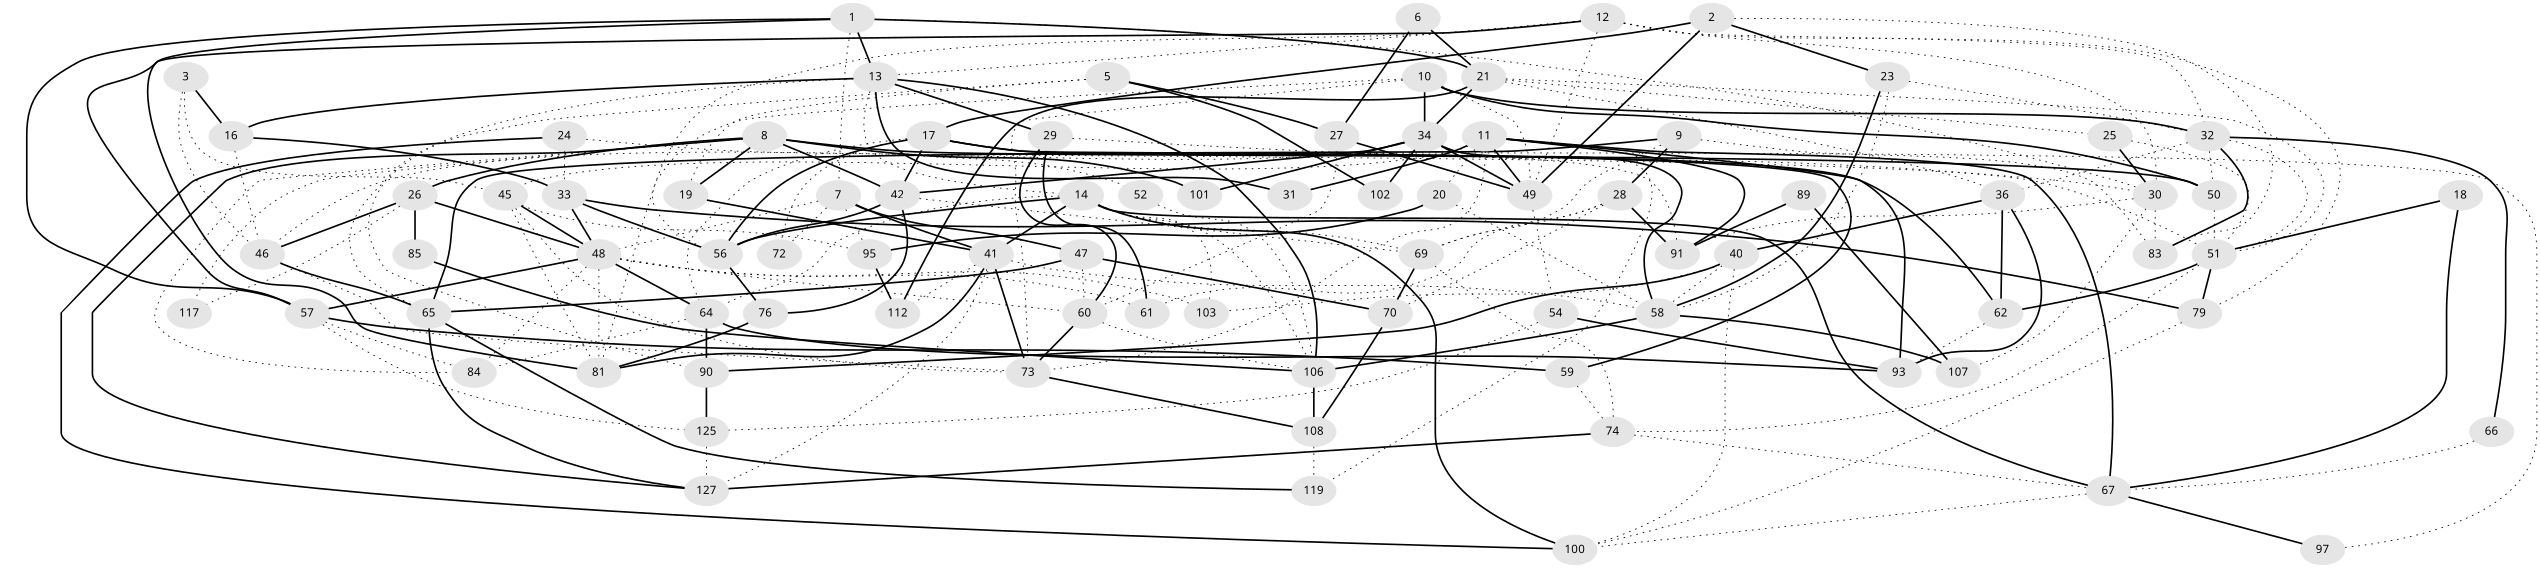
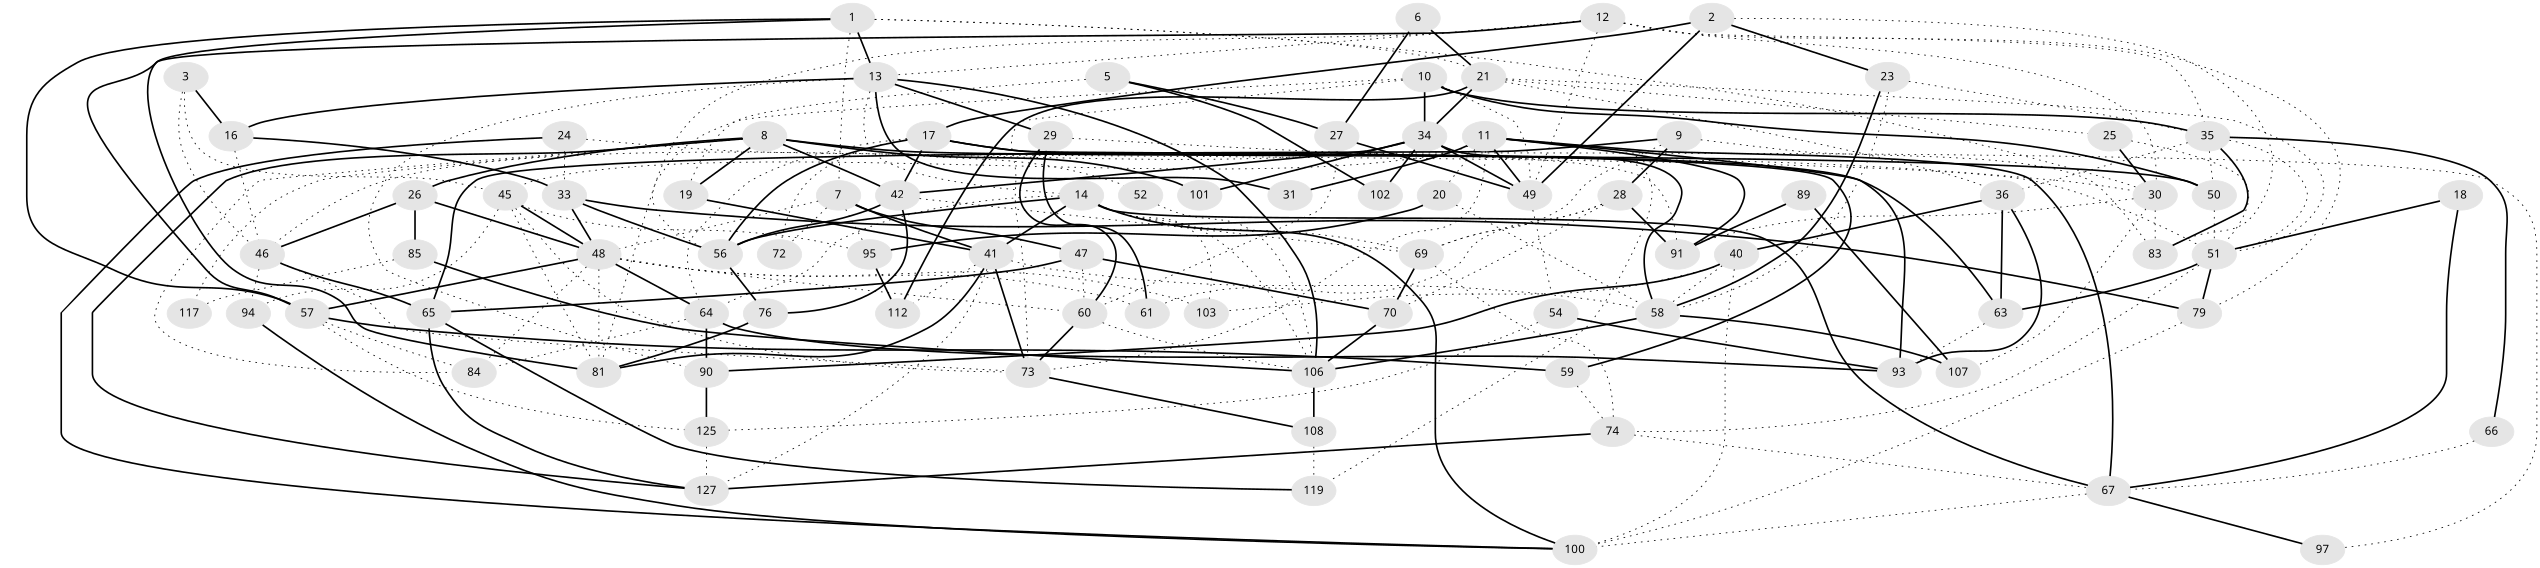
  graph {
    fontname="Noto Sans"
    node [color=gray90 fontname="Noto Sans" style=filled]
    edge [fontname="Noto Sans" style=bold]
    1 [super="+4"]
    7 [super="+22"]
    13 [super="+126"]
    21 [super="+82"]
    30 [super="+39"]
    57 [super="+116"]
    81 [super="+104"]
    41 [super="+99"]
    47
    48 [super="+67"]
    72
    95
    16 [super="+68"]
    31
    14 [super="+38"]
    29 [super="+113"]
    90 [super="+105"]
    106 [super="+129"]
    34 [super="+37"]
    51 [super="+122"]
    25
    36
    112
    83 [super="+111"]
    91
    107
    84
    59
    125
    2 [super="+32"]
    17 [super="+55"]
    23
    49 [super="+53"]
    42
    56 [super="+62"]
    64 [super="+71"]
    97
-   63 [super="+86" label=62]
-   35 [super="+110" label=32]
+   63 [super="+86"]
+   35 [super="+110"]
    58 [super="+96"]
    54
    46 [super="+121"]
    33
    3
    45 [super="+75"]
    73 [super="+88"]
+   94
    65 [super="+92"]
    5
    19
    27
    102
    60 [super="+77"]
    127 [super="+128"]
    119
    6
    70 [super="+98"]
    103
    61
    8 [super="+120"]
    26 [super="+43"]
    50
    52
    101
    117
    85
    69 [super="+124"]
    76
    9 [super="+44"]
    28 [super="+109"]
    74 [super="+123"]
    10 [super="+114"]
    66
    108 [super="+118"]
    11 [super="+78"]
    20
    n77 [label=67 super="+115"]
    93
    100 [super="+130"]
    12 [super="+15"]
    79
    89
    18
    40 [super="+80"]
    24
    1 -- 7 [style=dotted]
    1 -- 13
-   1 -- 21
+   1 -- 21 [style=dotted]
    1 -- 30 [style=dotted]
    1 -- 57
    1 -- 81
    7 -- 41
    7 -- 47
    7 -- 48 [style=dotted]
    7 -- 72 [style=dotted]
    7 -- 95 [style=dotted]
    13 -- 16
    13 -- 31
    13 -- 14 [style=dotted]
    13 -- 29
    13 -- 90 [style=dotted]
    13 -- 106
    21 -- 34
    21 -- 51 [style=dotted]
    21 -- 25 [style=dotted]
    21 -- 36 [style=dotted]
    21 -- 112
    30 -- 83 [style=dotted weight=2]
    30 -- 91 [style=dotted]
    30 -- 107 [style=dotted]
    57 -- 84 [style=dotted]
    57 -- 59
    57 -- 125 [style=dotted]
    41 -- 81
    41 -- 112 [style=dotted]
    41 -- 58 [style=dotted]
    41 -- 73
    41 -- 127 [style=dotted]
    47 -- 65
    47 -- 60 [style=dotted]
    47 -- 70
    48 -- 57
    48 -- 81 [style=dotted weight=2]
    48 -- 84 [style=dotted]
    48 -- 64
    48 -- 60 [style=dotted]
    48 -- 103 [style=dotted]
    48 -- 61 [style=dotted]
    95 -- 112
    16 -- 46 [style=dotted]
    16 -- 33
    14 -- 41
    14 -- 106 [style=dotted]
    14 -- 56
    14 -- 64 [style=dotted]
    14 -- 103 [style=dotted]
    14 -- 69 [style=dotted]
    14 -- n77
    14 -- 100
    29 -- 30 [style=dotted]
    29 -- 60
    29 -- 61
    90 -- 125
    106 -- 108
    34 -- 49
    34 -- 42
    34 -- 58
    34 -- 46 [style=dotted]
    34 -- 102
    34 -- 119 [style=dotted]
    34 -- 101
    51 -- 63
    51 -- 74 [style=dotted]
    51 -- 79
    25 -- 30
    25 -- 51 [style=dotted]
    36 -- 63
    36 -- 93
    36 -- 40
    59 -- 74 [style=dotted]
    125 -- 127 [style=dotted]
    2 -- 83 [style=dotted]
    2 -- 17
    2 -- 23
    2 -- 49
    17 -- 72 [style=dotted]
    17 -- 91 [style=dotted]
    17 -- 59
    17 -- 42
    17 -- 56
    17 -- 64 [style=dotted]
    17 -- 97 [style=dotted]
    17 -- 63
    23 -- 35 [style=dotted]
    23 -- 58
    23 -- 58 [style=dotted]
    49 -- 54 [style=dotted]
    42 -- 56
    42 -- 69 [style=dotted]
    42 -- 76
    56 -- 76
    64 -- 90
    64 -- 84 [style=dotted]
    64 -- 93
    63 -- 93 [style=dotted]
    35 -- 51 [style=dotted]
    35 -- 36 [style=dotted]
    35 -- 83
    35 -- 50 [style=dotted]
    35 -- 66
    58 -- 106
    58 -- 107
    54 -- 125 [style=dotted]
    54 -- 93
    46 -- 73 [style=dotted]
+   46 -- 94 [style=dotted]
    46 -- 65 [weight=2]
    33 -- 48
    33 -- 56
    33 -- 79
    3 -- 16
    3 -- 46 [style=dotted]
    3 -- 45 [style=dotted weight=2]
    45 -- 81 [style=dotted]
    45 -- 48
    45 -- 95 [style=dotted]
    45 -- 73 [style=dotted weight=2]
+   45 -- 94 [style=dotted]
    73 -- 108
+   94 -- 100
    65 -- 127
    65 -- 119
-   5 -- 65 [style=dotted]
    5 -- 19 [style=dotted]
    5 -- 27
    5 -- 102
    19 -- 41
    27 -- 49
    27 -- 60 [style=dotted]
    60 -- 106 [style=dotted]
    60 -- 73
    6 -- 21
    6 -- 27
-   70 -- 108
+   70 -- 106
    8 -- 84 [style=dotted]
    8 -- 42
    8 -- 19
    8 -- 127
    8 -- 26
    8 -- 50
    8 -- 52 [style=dotted weight=2]
    8 -- 101
    8 -- 117 [style=dotted]
    26 -- 48
    26 -- 46
-   26 -- 117 [style=dotted]
+   85 -- 117 [style=dotted]
    26 -- 85
    50 -- 51 [style=dotted]
    52 -- 106 [style=dotted]
    85 -- 106
    69 -- 70
    69 -- 74 [style=dotted]
    76 -- 81
    9 -- 83 [style=dotted]
    9 -- 65
    9 -- 69 [style=dotted]
    9 -- 28
    28 -- 91
    28 -- 70 [style=dotted]
    28 -- 61 [style=dotted]
    28 -- 69 [style=dotted]
    74 -- 127
    74 -- n77 [style=dotted]
    10 -- 81 [style=dotted]
    10 -- 34
    10 -- 49 [style=dotted]
    10 -- 35
    10 -- 73 [style=dotted]
    10 -- 50
    66 -- n77 [style=dotted]
    108 -- 119 [style=dotted]
    11 -- 31
    11 -- 91
    11 -- 49
    11 -- 45 [style=dotted]
    11 -- 73 [style=dotted]
    11 -- 20 [style=dotted]
    11 -- n77
    11 -- 93
    20 -- 95
    20 -- 58 [style=dotted]
    n77 -- 97
    n77 -- 100 [style=dotted]
    12 -- 13 [style=dotted]
    12 -- 30 [style=dotted]
    12 -- 57
    12 -- 49 [style=dotted]
    12 -- 56 [style=dotted]
    12 -- 35 [style=dotted]
    12 -- 79 [style=dotted]
    79 -- 100 [style=dotted]
    89 -- 91
    89 -- 107
    18 -- 51
    18 -- n77
    40 -- 90
    40 -- 58 [style=dotted]
    40 -- 103 [style=dotted]
    40 -- 100 [style=dotted]
    24 -- 51 [style=dotted]
    24 -- 33 [style=dotted]
    24 -- 100
  }
